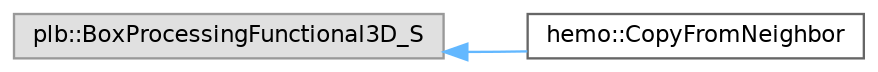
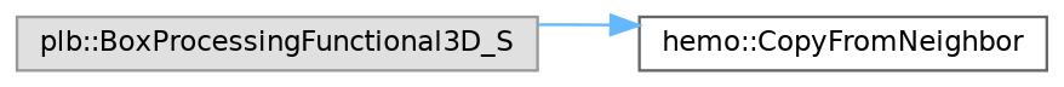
  digraph {
    rankdir=LR
    node [fontname=Helvetica fontsize=10 shape=box style=filled]
    n1 [color=grey60 fillcolor="#E0E0E0" height=0.2 label="plb::BoxProcessingFunctional3D_S" width=0.4]
    n2 [color=grey40 fillcolor=white height=0.2 label="hemo::CopyFromNeighbor" width=0.4]
-   n1 -> n2 [color=steelblue1 dir=back fontname=Helvetica fontsize=10 labelfontname=Helvetica labelfontsize=10 style=solid]
+   n2 -> n1 [color=steelblue1 dir=back fontname=Helvetica fontsize=10 labelfontname=Helvetica labelfontsize=10 style=solid]
  }
